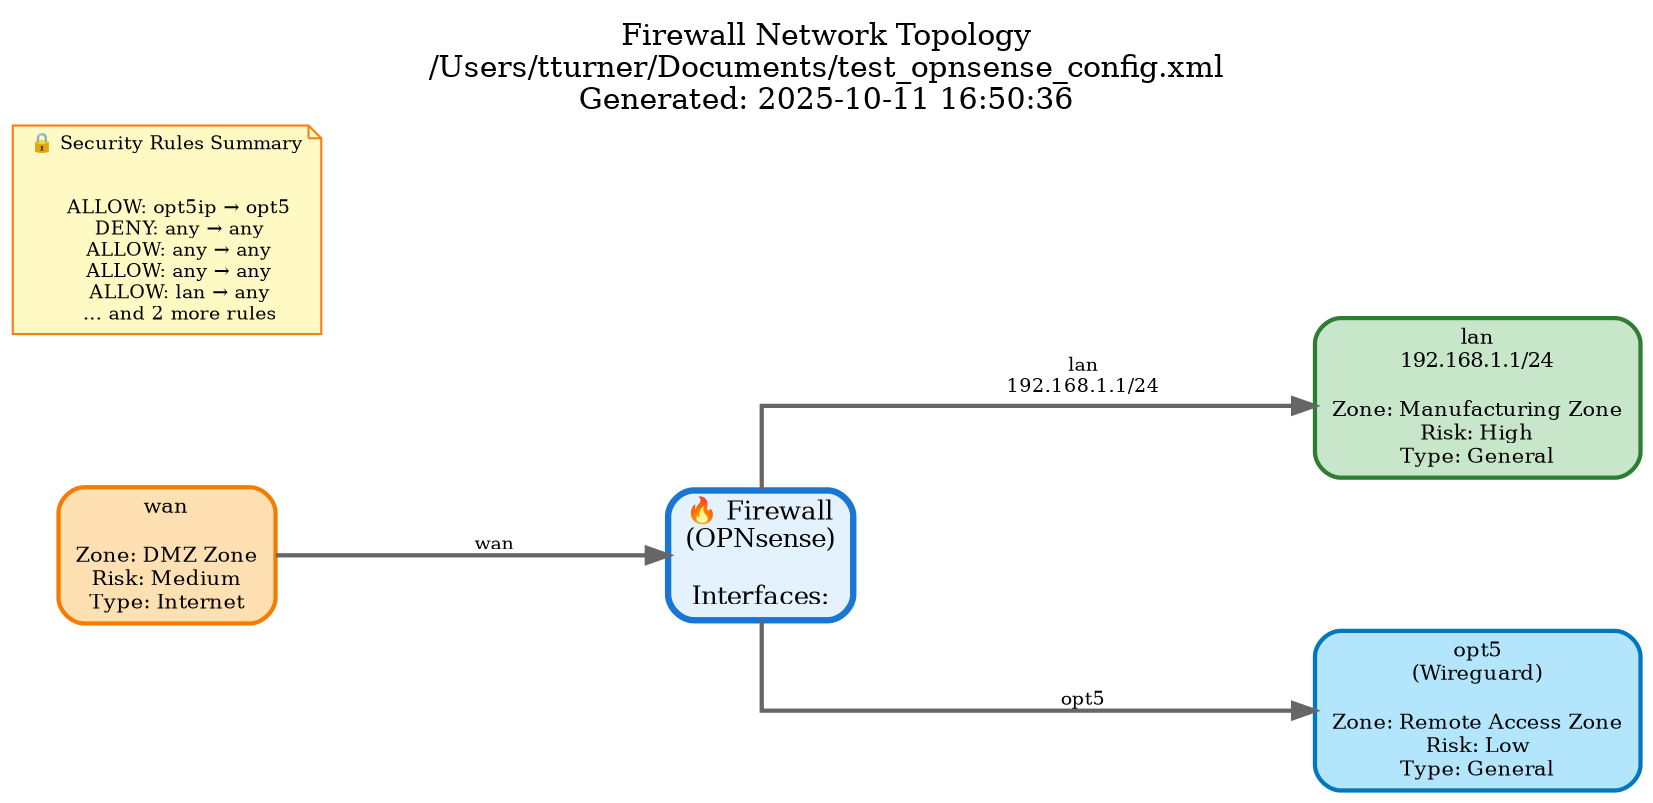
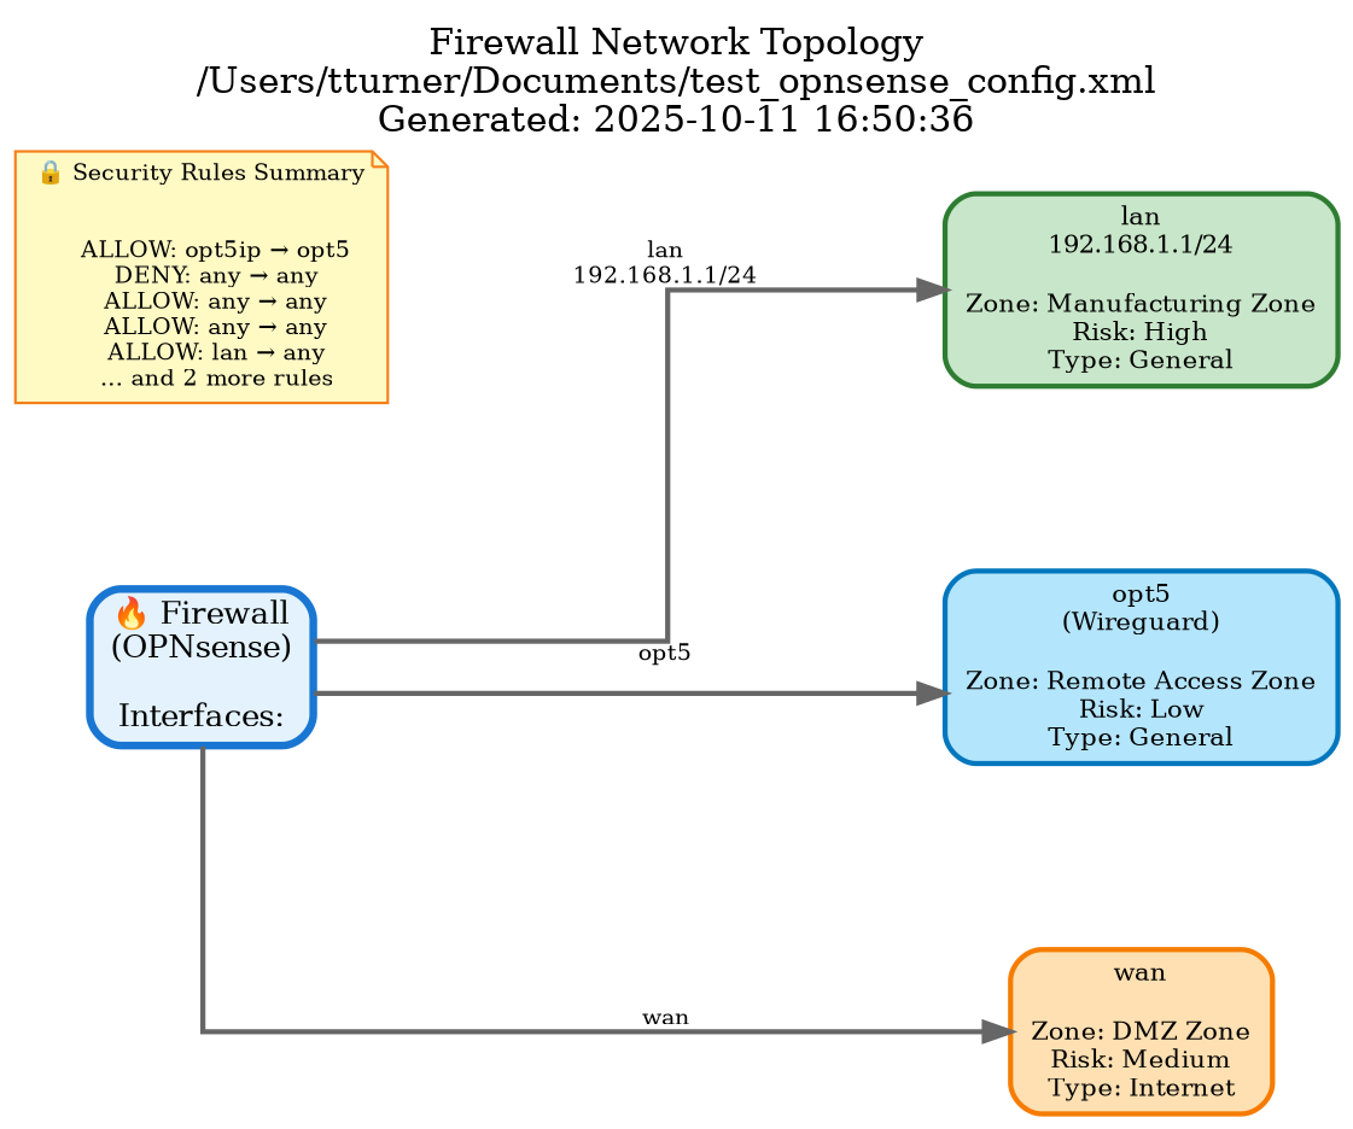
  digraph {
    bgcolor=white
    fontsize=14
    label="Firewall Network Topology\n/Users/tturner/Documents/test_opnsense_config.xml\nGenerated: 2025-10-11 16:50:36"
    labelloc=t
    nodesep=1.0
    rankdir=LR
    ranksep=2.0
    splines=ortho
    fontname="DejaVu Serif"
    node [fontname="DejaVu Serif" fontsize=10 penwidth=2 shape=box style="filled,rounded"]
    edge [color="#666666" fontname="DejaVu Serif" fontsize=9 penwidth=2]
    n1 [color="#1976d2" fillcolor="#e3f2fd" fontsize=12 label="🔥 Firewall\n(OPNsense)\n\nInterfaces:" penwidth=3]
    n2 [color="#2e7d32" fillcolor="#c8e6c9" label="lan\n192.168.1.1/24\n\nZone: Manufacturing Zone\nRisk: High\nType: General"]
    n3 [color="#0277bd" fillcolor="#b3e5fc" label="opt5\n(Wireguard)\n\nZone: Remote Access Zone\nRisk: Low\nType: General"]
    n4 [color="#f57c00" fillcolor="#ffe0b2" label="wan\n\nZone: DMZ Zone\nRisk: Medium\nType: Internet"]
    n5 [color="#f57f17" fillcolor="#fff9c4" fontsize=9 label="🔒 Security Rules Summary\n\n\n    ALLOW: opt5ip → opt5\n    DENY: any → any\n    ALLOW: any → any\n    ALLOW: any → any\n    ALLOW: lan → any\n    ... and 2 more rules" shape=note penwidth=""]
    n1 -> n2 [label="lan\n192.168.1.1/24"]
    n1 -> n3 [label=opt5]
-   n4 -> n1 [label=wan]
+   n1 -> n4 [label=wan]
  }
